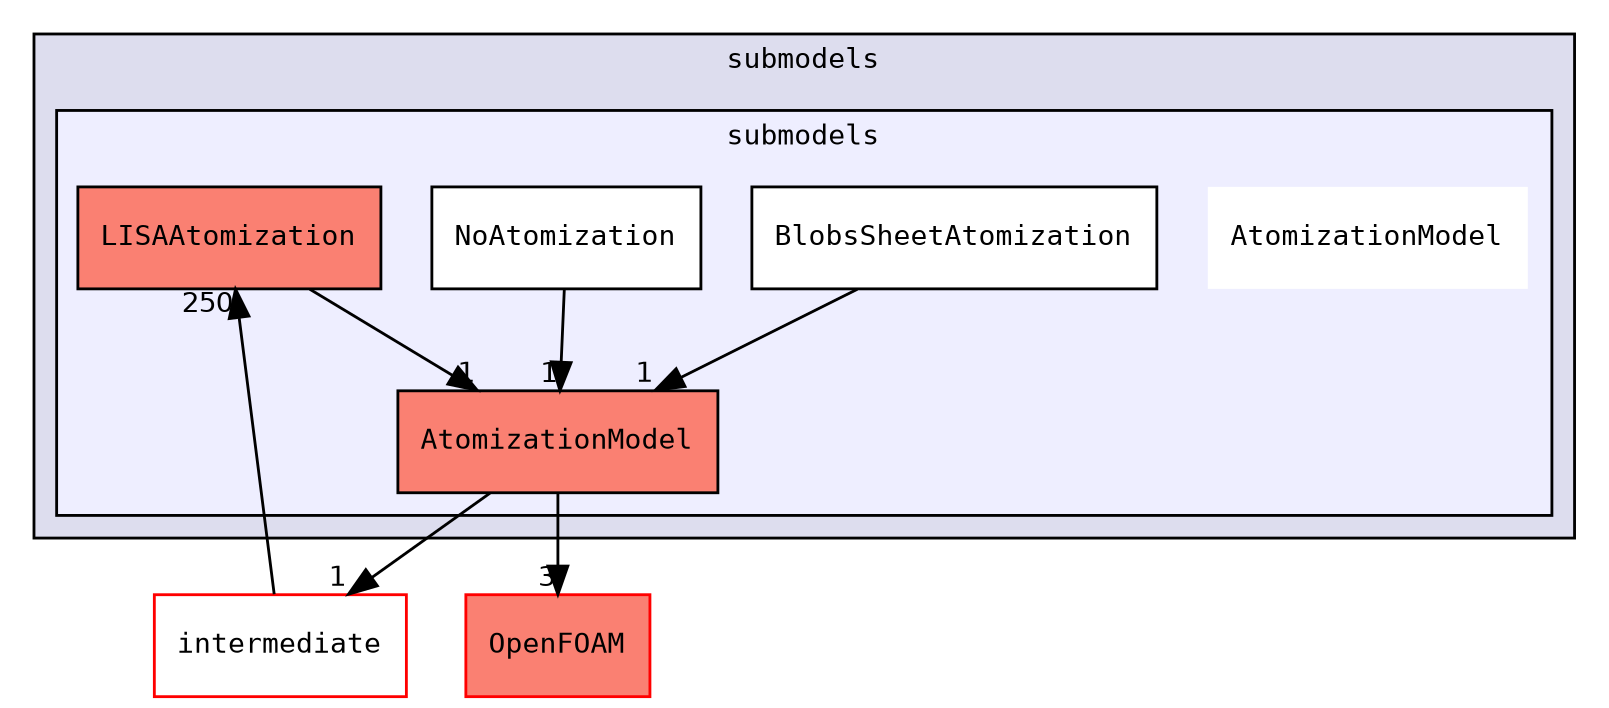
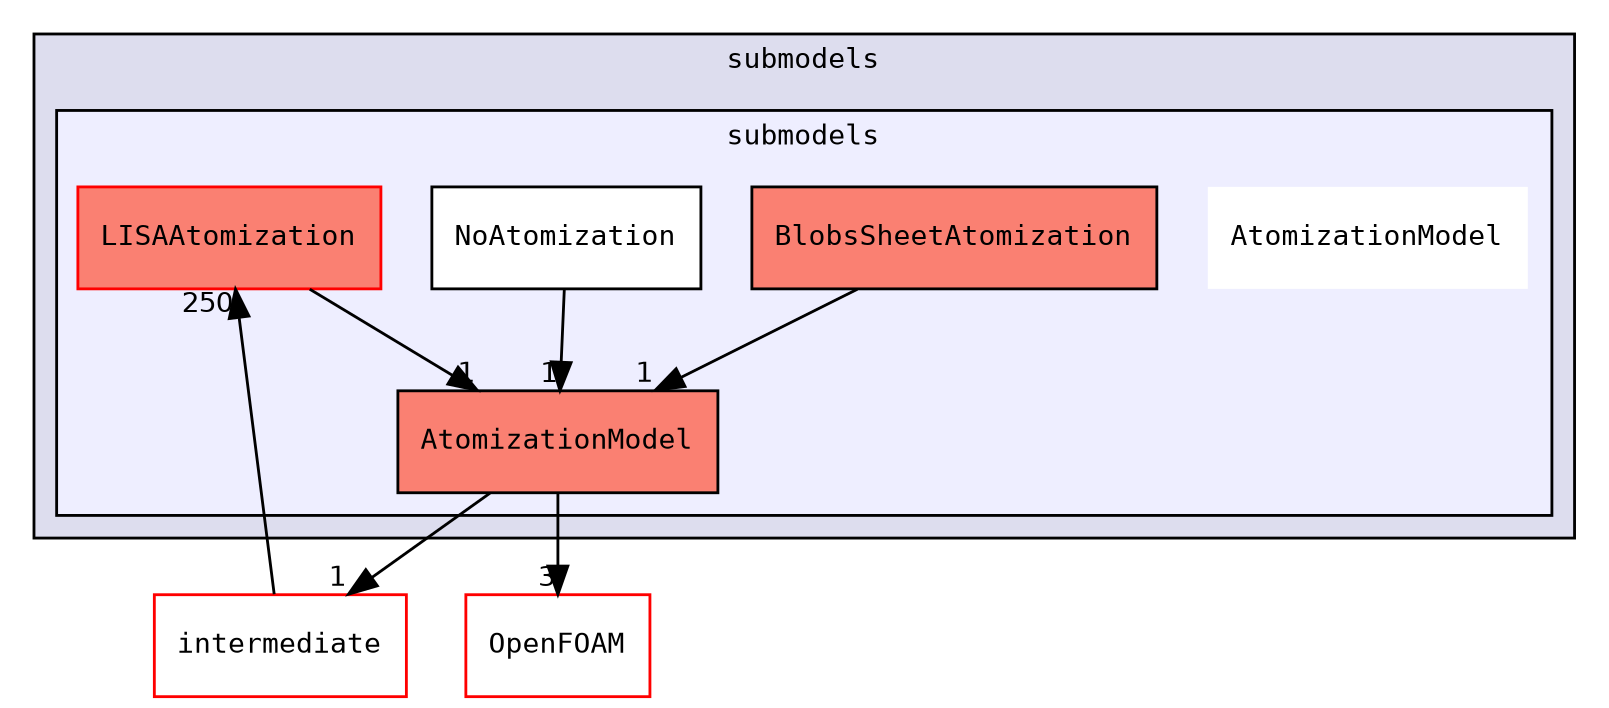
  digraph {
    compound=true
    fontname="DejaVu Sans Mono"
    node [fillcolor=white fontname="DejaVu Sans Mono" fontsize=10 shape=box style=filled color=black]
    edge [fontname="DejaVu Sans Mono" headlabel=1 labeldistance=1.5 labelfontname=Helvetica labelfontsize=10]
    n1 [label=AtomizationModel shape=plaintext color=""]
    n2 [fillcolor=salmon label=AtomizationModel]
-   n3 [label=BlobsSheetAtomization]
-   n4 [fillcolor=salmon label=LISAAtomization]
+   n3 [fillcolor=salmon label=BlobsSheetAtomization]
+   n4 [color=red fillcolor=salmon label=LISAAtomization]
    n5 [label=NoAtomization]
    n6 [color=red label=intermediate]
-   n7 [color=red fillcolor=salmon label=OpenFOAM]
+   n7 [color=red label=OpenFOAM]
    subgraph cluster_1 {
      bgcolor="#ddddee"
      fontsize=10
      label=submodels
      pencolor=black
      subgraph cluster_2 {
        bgcolor="#eeeeff"
        fontsize=10
        label=submodels
        pencolor=black
        n1
        n2
        n3
        n4
        n5
      }
    }
    n2 -> n6
    n2 -> n7 [headlabel=3]
    n3 -> n2
    n4 -> n2
    n5 -> n2
    n6 -> n4 [headlabel=250]
  }
